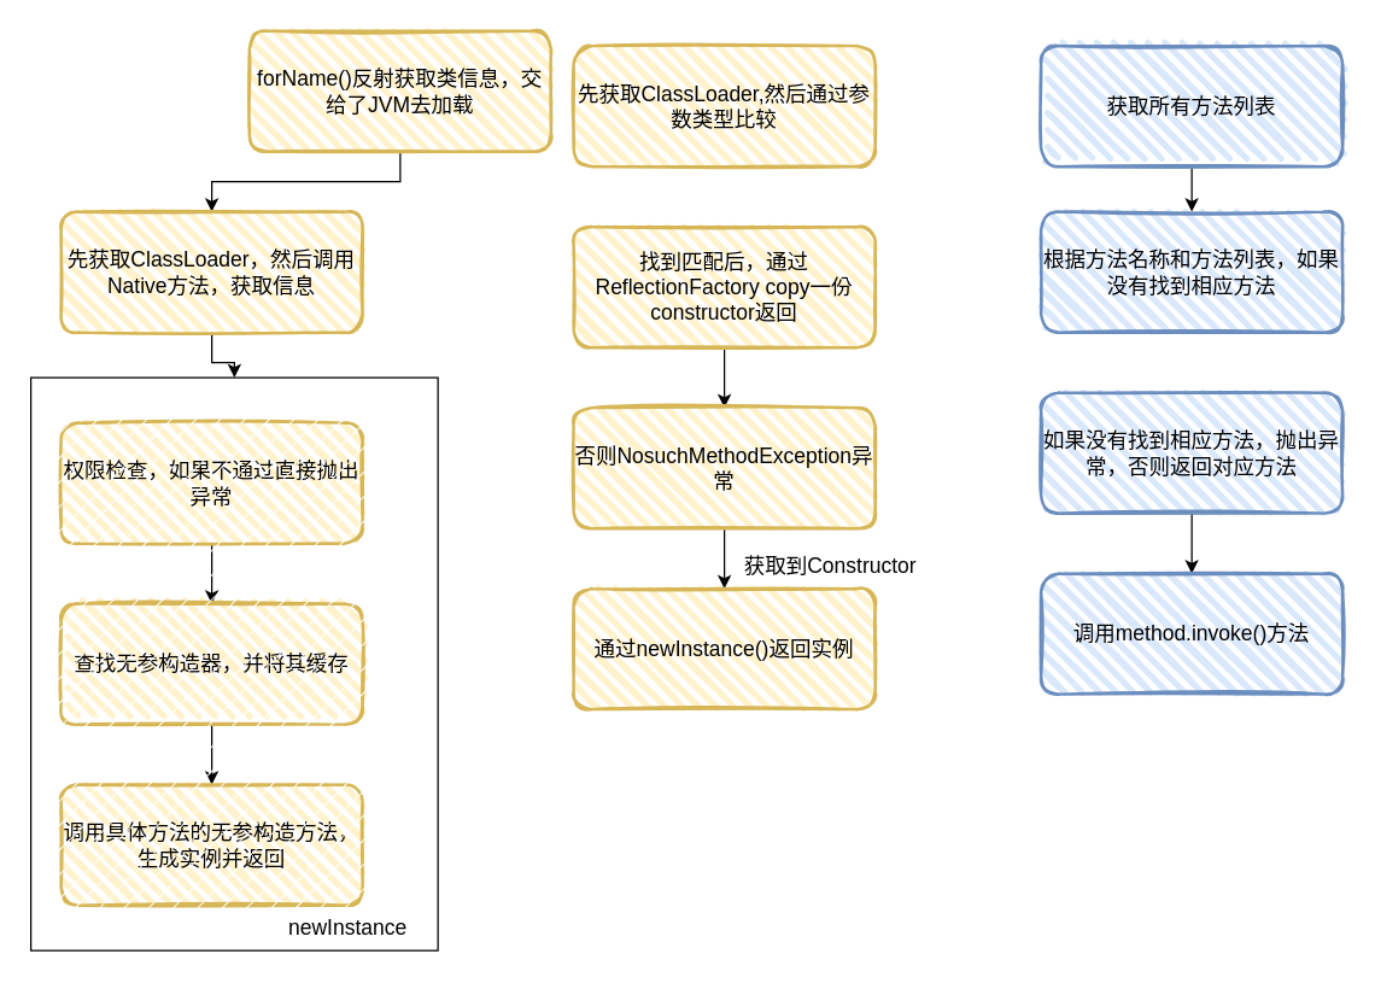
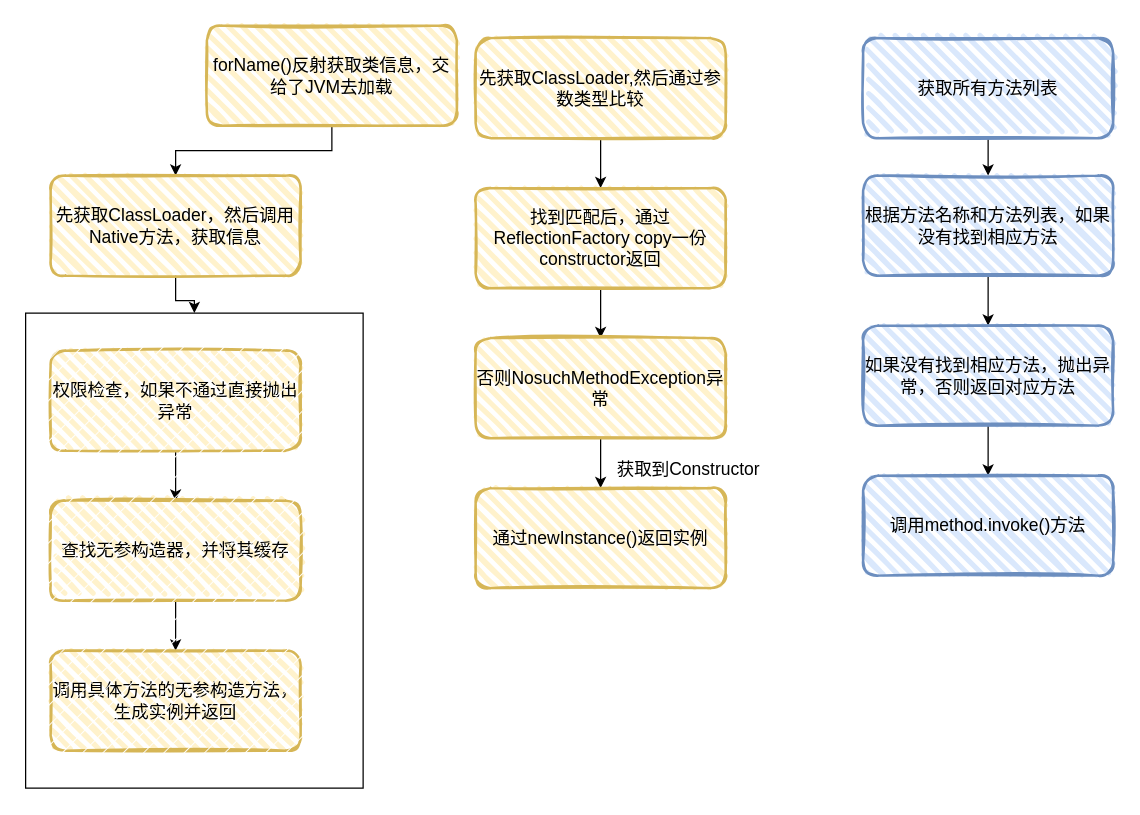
  <mxCell id="0" />
  <mxCell id="1" parent="0" />
  <mxCell id="2" style="edgeStyle=orthogonalEdgeStyle;rounded=0;orthogonalLoop=1;jettySize=auto;html=1;exitX=0.5;exitY=1;exitDx=0;exitDy=0;entryX=0.5;entryY=0;entryDx=0;entryDy=0;fontSize=14;" edge="1" parent="1" source="3" target="5"><mxGeometry relative="1" as="geometry" /></mxCell>
  <mxCell id="3" value="&lt;font style=&quot;font-size: 14px;&quot;&gt;forName()反射获取类信息，交给了JVM去加载&lt;/font&gt;" style="rounded=1;whiteSpace=wrap;html=1;strokeWidth=2;fillWeight=4;hachureGap=8;hachureAngle=45;fillColor=#fff2cc;sketch=1;strokeColor=#d6b656;" vertex="1" parent="1"><mxGeometry x="165" y="20" width="200" height="80" as="geometry" /></mxCell>
  <mxCell id="4" style="edgeStyle=orthogonalEdgeStyle;rounded=0;orthogonalLoop=1;jettySize=auto;html=1;exitX=0.5;exitY=1;exitDx=0;exitDy=0;fontSize=14;" edge="1" parent="1" source="5" target="11"><mxGeometry relative="1" as="geometry" /></mxCell>
  <mxCell id="5" value="&lt;span style=&quot;font-size: 14px;&quot;&gt;先获取ClassLoader，然后调用Native方法，获取信息&lt;br&gt;&lt;/span&gt;" style="rounded=1;whiteSpace=wrap;html=1;strokeWidth=2;fillWeight=4;hachureGap=8;hachureAngle=45;fillColor=#fff2cc;sketch=1;strokeColor=#d6b656;" vertex="1" parent="1"><mxGeometry x="40" y="140" width="200" height="80" as="geometry" /></mxCell>
  <mxCell id="6" style="edgeStyle=orthogonalEdgeStyle;rounded=0;orthogonalLoop=1;jettySize=auto;html=1;exitX=0.5;exitY=1;exitDx=0;exitDy=0;entryX=0.5;entryY=0;entryDx=0;entryDy=0;fontSize=14;" edge="1" parent="1" source="7" target="9"><mxGeometry relative="1" as="geometry" /></mxCell>
  <mxCell id="7" value="&lt;font style=&quot;font-size: 14px;&quot;&gt;权限检查，如果不通过直接抛出异常&lt;/font&gt;" style="rounded=1;whiteSpace=wrap;html=1;strokeWidth=2;fillWeight=4;hachureGap=8;hachureAngle=45;fillColor=#fff2cc;sketch=1;strokeColor=#d6b656;" vertex="1" parent="1"><mxGeometry x="40" y="280" width="200" height="80" as="geometry" /></mxCell>
  <mxCell id="8" style="edgeStyle=orthogonalEdgeStyle;rounded=0;orthogonalLoop=1;jettySize=auto;html=1;exitX=0.5;exitY=1;exitDx=0;exitDy=0;entryX=0.5;entryY=0;entryDx=0;entryDy=0;fontSize=14;" edge="1" parent="1" source="9" target="10"><mxGeometry relative="1" as="geometry" /></mxCell>
  <mxCell id="9" value="&lt;span style=&quot;font-size: 14px;&quot;&gt;查找无参构造器，并将其缓存&lt;/span&gt;" style="rounded=1;whiteSpace=wrap;html=1;strokeWidth=2;fillWeight=4;hachureGap=8;hachureAngle=45;fillColor=#fff2cc;sketch=1;strokeColor=#d6b656;" vertex="1" parent="1"><mxGeometry x="40" y="400" width="200" height="80" as="geometry" /></mxCell>
  <mxCell id="10" value="&lt;span style=&quot;font-size: 14px;&quot;&gt;调用具体方法的无参构造方法，生成实例并返回&lt;/span&gt;" style="rounded=1;whiteSpace=wrap;html=1;strokeWidth=2;fillWeight=4;hachureGap=8;hachureAngle=45;fillColor=#fff2cc;sketch=1;strokeColor=#d6b656;" vertex="1" parent="1"><mxGeometry x="40" y="520" width="200" height="80" as="geometry" /></mxCell>
  <mxCell id="11" value="" style="rounded=0;whiteSpace=wrap;html=1;fontSize=14;gradientColor=none;fillStyle=hatch;" vertex="1" parent="1"><mxGeometry x="20" y="250" width="270" height="380" as="geometry" /></mxCell>
- <mxCell id="12" value="newInstance&lt;br&gt;" style="text;html=1;align=center;verticalAlign=middle;resizable=0;points=[];autosize=1;strokeColor=none;fillColor=none;fontSize=14;" vertex="1" parent="1"><mxGeometry x="180" y="600" width="100" height="30" as="geometry" /></mxCell>
+ <mxCell id="13" style="edgeStyle=orthogonalEdgeStyle;rounded=0;orthogonalLoop=1;jettySize=auto;html=1;exitX=0.5;exitY=1;exitDx=0;exitDy=0;entryX=0.5;entryY=0;entryDx=0;entryDy=0;fontSize=14;" edge="1" parent="1" source="14" target="16"><mxGeometry relative="1" as="geometry" /></mxCell>
  <mxCell id="14" value="&lt;span style=&quot;font-size: 14px;&quot;&gt;先获取ClassLoader,然后通过参数类型比较&lt;/span&gt;" style="rounded=1;whiteSpace=wrap;html=1;strokeWidth=2;fillWeight=4;hachureGap=8;hachureAngle=45;fillColor=#fff2cc;sketch=1;strokeColor=#d6b656;" vertex="1" parent="1"><mxGeometry x="380" y="30" width="200" height="80" as="geometry" /></mxCell>
  <mxCell id="15" style="edgeStyle=orthogonalEdgeStyle;rounded=0;orthogonalLoop=1;jettySize=auto;html=1;exitX=0.5;exitY=1;exitDx=0;exitDy=0;entryX=0.5;entryY=0;entryDx=0;entryDy=0;fontSize=14;" edge="1" parent="1" source="16" target="18"><mxGeometry relative="1" as="geometry" /></mxCell>
  <mxCell id="16" value="&lt;span style=&quot;font-size: 14px;&quot;&gt;找到匹配后，通过ReflectionFactory copy一份constructor返回&lt;/span&gt;" style="rounded=1;whiteSpace=wrap;html=1;strokeWidth=2;fillWeight=4;hachureGap=8;hachureAngle=45;fillColor=#fff2cc;sketch=1;strokeColor=#d6b656;" vertex="1" parent="1"><mxGeometry x="380" y="150" width="200" height="80" as="geometry" /></mxCell>
  <mxCell id="17" style="edgeStyle=orthogonalEdgeStyle;rounded=0;orthogonalLoop=1;jettySize=auto;html=1;exitX=0.5;exitY=1;exitDx=0;exitDy=0;fontSize=14;" edge="1" parent="1" source="18" target="19"><mxGeometry relative="1" as="geometry" /></mxCell>
  <mxCell id="18" value="&lt;span style=&quot;font-size: 14px;&quot;&gt;否则NosuchMethodException异常&lt;br&gt;&lt;/span&gt;" style="rounded=1;whiteSpace=wrap;html=1;strokeWidth=2;fillWeight=4;hachureGap=8;hachureAngle=45;fillColor=#fff2cc;sketch=1;strokeColor=#d6b656;" vertex="1" parent="1"><mxGeometry x="380" y="270" width="200" height="80" as="geometry" /></mxCell>
  <mxCell id="19" value="&lt;span style=&quot;font-size: 14px;&quot;&gt;通过newInstance()返回实例&lt;br&gt;&lt;/span&gt;" style="rounded=1;whiteSpace=wrap;html=1;strokeWidth=2;fillWeight=4;hachureGap=8;hachureAngle=45;fillColor=#fff2cc;sketch=1;strokeColor=#d6b656;" vertex="1" parent="1"><mxGeometry x="380" y="390" width="200" height="80" as="geometry" /></mxCell>
  <mxCell id="20" value="获取到Constructor" style="text;html=1;align=center;verticalAlign=middle;resizable=0;points=[];autosize=1;strokeColor=none;fillColor=none;fontSize=14;" vertex="1" parent="1"><mxGeometry x="480" y="360" width="140" height="30" as="geometry" /></mxCell>
  <mxCell id="21" style="edgeStyle=orthogonalEdgeStyle;rounded=0;orthogonalLoop=1;jettySize=auto;html=1;exitX=0.5;exitY=1;exitDx=0;exitDy=0;entryX=0.5;entryY=0;entryDx=0;entryDy=0;fontSize=14;" edge="1" parent="1" source="22" target="24"><mxGeometry relative="1" as="geometry" /></mxCell>
  <mxCell id="22" value="&lt;span style=&quot;font-size: 14px;&quot;&gt;获取所有方法列表&lt;/span&gt;" style="rounded=1;whiteSpace=wrap;html=1;strokeWidth=2;fillWeight=4;hachureGap=8;hachureAngle=45;fillColor=#dae8fc;sketch=1;strokeColor=#6c8ebf;" vertex="1" parent="1"><mxGeometry x="690" y="30" width="200" height="80" as="geometry" /></mxCell>
+ <mxCell id="23" style="edgeStyle=orthogonalEdgeStyle;rounded=0;orthogonalLoop=1;jettySize=auto;html=1;exitX=0.5;exitY=1;exitDx=0;exitDy=0;entryX=0.5;entryY=0;entryDx=0;entryDy=0;fontSize=14;" edge="1" parent="1" source="24" target="26"><mxGeometry relative="1" as="geometry" /></mxCell>
  <mxCell id="24" value="&lt;span style=&quot;font-size: 14px;&quot;&gt;根据方法名称和方法列表，如果没有找到相应方法&lt;/span&gt;" style="rounded=1;whiteSpace=wrap;html=1;strokeWidth=2;fillWeight=4;hachureGap=8;hachureAngle=45;fillColor=#dae8fc;sketch=1;strokeColor=#6c8ebf;" vertex="1" parent="1"><mxGeometry x="690" y="140" width="200" height="80" as="geometry" /></mxCell>
  <mxCell id="25" style="edgeStyle=orthogonalEdgeStyle;rounded=0;orthogonalLoop=1;jettySize=auto;html=1;exitX=0.5;exitY=1;exitDx=0;exitDy=0;fontSize=14;" edge="1" parent="1" source="26"><mxGeometry relative="1" as="geometry"><mxPoint x="790" y="380" as="targetPoint" /></mxGeometry></mxCell>
  <mxCell id="26" value="&lt;span style=&quot;font-size: 14px;&quot;&gt;如果没有找到相应方法，抛出异常，否则返回对应方法&lt;/span&gt;" style="rounded=1;whiteSpace=wrap;html=1;strokeWidth=2;fillWeight=4;hachureGap=8;hachureAngle=45;fillColor=#dae8fc;sketch=1;strokeColor=#6c8ebf;" vertex="1" parent="1"><mxGeometry x="690" y="260" width="200" height="80" as="geometry" /></mxCell>
  <mxCell id="27" value="&lt;span style=&quot;font-size: 14px;&quot;&gt;调用method.invoke()方法&lt;/span&gt;" style="rounded=1;whiteSpace=wrap;html=1;strokeWidth=2;fillWeight=4;hachureGap=8;hachureAngle=45;fillColor=#dae8fc;sketch=1;strokeColor=#6c8ebf;" vertex="1" parent="1"><mxGeometry x="690" y="380" width="200" height="80" as="geometry" /></mxCell>
